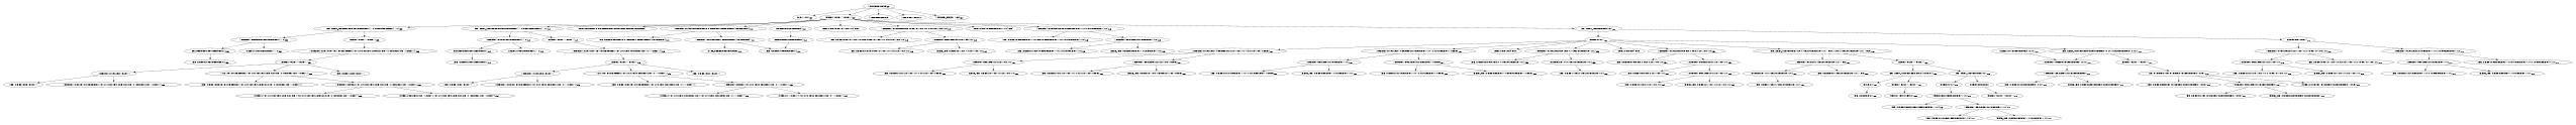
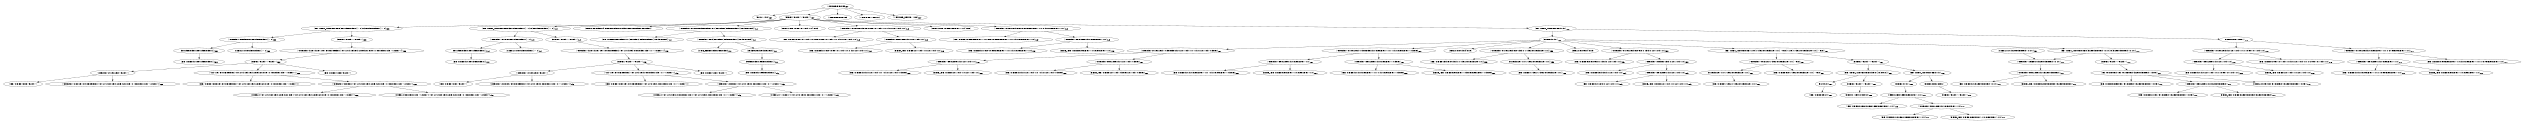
  digraph {
    fontname=Lato
    node [fontname=Lato]
    edge [fontname=Lato]
    n1 [label=<(METHOD,execute)<SUB>137</SUB>>]
    n2 [label=<(PARAM,this)<SUB>137</SUB>>]
    n3 [label=<(BLOCK,&lt;empty&gt;,&lt;empty&gt;)<SUB>137</SUB>>]
    n4 [label=<(MODIFIER,PUBLIC)>]
    n5 [label=<(MODIFIER,VIRTUAL)>]
    n6 [label=<(METHOD_RETURN,void)<SUB>137</SUB>>]
    n7 [label=<(CONTROL_STRUCTURE,if (countConditions() &gt; 1),if (countConditions() &gt; 1))<SUB>138</SUB>>]
    n8 [label=<(CONTROL_STRUCTURE,if (countConditions() &lt; 1),if (countConditions() &lt; 1))<SUB>142</SUB>>]
    n9 [label=<(LOCAL,Condition c: org.apache.tools.ant.taskdefs.condition.Condition)>]
    n10 [label=<(&lt;operator&gt;.assignment,Condition c = (Condition) getConditions().nextElement())<SUB>146</SUB>>]
    n11 [label=<(LOCAL,long savedMaxWaitMillis: long)>]
    n12 [label=<(&lt;operator&gt;.assignment,long savedMaxWaitMillis = this.maxWaitMillis)<SUB>148</SUB>>]
    n13 [label=<(LOCAL,long savedCheckEveryMillis: long)>]
    n14 [label=<(&lt;operator&gt;.assignment,long savedCheckEveryMillis = this.checkEveryMillis)<SUB>149</SUB>>]
    n15 [label=<(CONTROL_STRUCTURE,try,try)<SUB>150</SUB>>]
    n16 [label=<(&lt;operator&gt;.greaterThan,countConditions() &gt; 1)<SUB>138</SUB>>]
    n17 [label=<(BLOCK,&lt;empty&gt;,&lt;empty&gt;)<SUB>138</SUB>>]
    n18 [label=<(&lt;operator&gt;.lessThan,countConditions() &lt; 1)<SUB>142</SUB>>]
    n19 [label=<(BLOCK,&lt;empty&gt;,&lt;empty&gt;)<SUB>142</SUB>>]
    n20 [label=<(IDENTIFIER,c,Condition c = (Condition) getConditions().nextElement())<SUB>146</SUB>>]
    n21 [label=<(&lt;operator&gt;.cast,(Condition) getConditions().nextElement())<SUB>146</SUB>>]
    n22 [label=<(IDENTIFIER,savedMaxWaitMillis,long savedMaxWaitMillis = this.maxWaitMillis)<SUB>148</SUB>>]
    n23 [label=<(&lt;operator&gt;.fieldAccess,this.maxWaitMillis)<SUB>148</SUB>>]
    n24 [label=<(IDENTIFIER,savedCheckEveryMillis,long savedCheckEveryMillis = this.checkEveryMillis)<SUB>149</SUB>>]
    n25 [label=<(&lt;operator&gt;.fieldAccess,this.checkEveryMillis)<SUB>149</SUB>>]
    n26 [label=<(BLOCK,try,try)<SUB>150</SUB>>]
    n27 [label=<(BLOCK,finally,finally)<SUB>169</SUB>>]
    n28 [label=<(countConditions,countConditions())<SUB>138</SUB>>]
    n29 [label=<(LITERAL,1,countConditions() &gt; 1)<SUB>238</SUB>>]
    n30 [label=<(&lt;operator&gt;.throw,throw new BuildException(&quot;You must not nest more than one &quot; + &quot;condition into &lt;waitfor&gt;&quot;);)<SUB>139</SUB>>]
    n31 [label=<(IDENTIFIER,this,countConditions())<SUB>138</SUB>>]
    n32 [label=<(BLOCK,&lt;empty&gt;,&lt;empty&gt;)<SUB>139</SUB>>]
    n33 [label=<(&lt;operator&gt;.assignment,&lt;empty&gt;)>]
    n34 [label=<(&lt;init&gt;,new BuildException(&quot;You must not nest more than one &quot; + &quot;condition into &lt;waitfor&gt;&quot;))<SUB>139</SUB>>]
    n35 [label=<(IDENTIFIER,$obj0,&lt;empty&gt;)>]
    n36 [label=<(IDENTIFIER,$obj0,&lt;empty&gt;)>]
    n37 [label=<(&lt;operator&gt;.alloc,new BuildException(&quot;You must not nest more than one &quot; + &quot;condition into &lt;waitfor&gt;&quot;))<SUB>139</SUB>>]
    n38 [label=<(IDENTIFIER,$obj0,new BuildException(&quot;You must not nest more than one &quot; + &quot;condition into &lt;waitfor&gt;&quot;))>]
    n39 [label=<(&lt;operator&gt;.addition,&quot;You must not nest more than one &quot; + &quot;condition into &lt;waitfor&gt;&quot;)<SUB>139</SUB>>]
    n40 [label=<(LITERAL,&quot;You must not nest more than one &quot;,&quot;You must not nest more than one &quot; + &quot;condition into &lt;waitfor&gt;&quot;)<SUB>139</SUB>>]
    n41 [label=<(LITERAL,&quot;condition into &lt;waitfor&gt;&quot;,&quot;You must not nest more than one &quot; + &quot;condition into &lt;waitfor&gt;&quot;)<SUB>140</SUB>>]
    n42 [label=<(countConditions,countConditions())<SUB>142</SUB>>]
    n43 [label=<(LITERAL,1,countConditions() &lt; 1)<SUB>142</SUB>>]
    n44 [label=<(&lt;operator&gt;.throw,throw new BuildException(&quot;You must nest a condition into &quot; + &quot;&lt;waitfor&gt;&quot;);)<SUB>143</SUB>>]
    n45 [label=<(IDENTIFIER,this,countConditions())<SUB>142</SUB>>]
    n46 [label=<(BLOCK,&lt;empty&gt;,&lt;empty&gt;)<SUB>143</SUB>>]
    n47 [label=<(&lt;operator&gt;.assignment,&lt;empty&gt;)>]
    n48 [label=<(&lt;init&gt;,new BuildException(&quot;You must nest a condition into &quot; + &quot;&lt;waitfor&gt;&quot;))<SUB>143</SUB>>]
    n49 [label=<(IDENTIFIER,$obj1,&lt;empty&gt;)>]
    n50 [label=<(IDENTIFIER,$obj1,&lt;empty&gt;)>]
    n51 [label=<(&lt;operator&gt;.alloc,new BuildException(&quot;You must nest a condition into &quot; + &quot;&lt;waitfor&gt;&quot;))<SUB>143</SUB>>]
    n52 [label=<(IDENTIFIER,$obj1,new BuildException(&quot;You must nest a condition into &quot; + &quot;&lt;waitfor&gt;&quot;))>]
    n53 [label=<(&lt;operator&gt;.addition,&quot;You must nest a condition into &quot; + &quot;&lt;waitfor&gt;&quot;)<SUB>143</SUB>>]
    n54 [label=<(LITERAL,&quot;You must nest a condition into &quot;,&quot;You must nest a condition into &quot; + &quot;&lt;waitfor&gt;&quot;)<SUB>143</SUB>>]
    n55 [label=<(LITERAL,&quot;&lt;waitfor&gt;&quot;,&quot;You must nest a condition into &quot; + &quot;&lt;waitfor&gt;&quot;)<SUB>144</SUB>>]
    n56 [label=<(TYPE_REF,Condition,Condition)<SUB>146</SUB>>]
    n57 [label=<(nextElement,nextElement())<SUB>146</SUB>>]
    n58 [label=<(getConditions,getConditions())<SUB>146</SUB>>]
    n59 [label=<(IDENTIFIER,this,getConditions())<SUB>146</SUB>>]
    n60 [label=<(IDENTIFIER,this,long savedMaxWaitMillis = this.maxWaitMillis)<SUB>148</SUB>>]
    n61 [label=<(FIELD_IDENTIFIER,maxWaitMillis,maxWaitMillis)<SUB>148</SUB>>]
    n62 [label=<(IDENTIFIER,this,long savedCheckEveryMillis = this.checkEveryMillis)<SUB>149</SUB>>]
    n63 [label=<(FIELD_IDENTIFIER,checkEveryMillis,checkEveryMillis)<SUB>149</SUB>>]
    n64 [label=<(&lt;operator&gt;.assignmentMultiplication,this.maxWaitMillis *= this.maxWaitMultiplier)<SUB>151</SUB>>]
    n65 [label=<(&lt;operator&gt;.assignmentMultiplication,this.checkEveryMillis *= this.checkEveryMultiplier)<SUB>152</SUB>>]
    n66 [label=<(LOCAL,long start: long)>]
    n67 [label=<(&lt;operator&gt;.assignment,long start = System.currentTimeMillis())<SUB>153</SUB>>]
    n68 [label=<(LOCAL,long end: long)>]
    n69 [label=<(&lt;operator&gt;.assignment,long end = start + maxWaitMillis)<SUB>154</SUB>>]
    n70 [label=<(CONTROL_STRUCTURE,while (System.currentTimeMillis() &lt; end),while (System.currentTimeMillis() &lt; end))<SUB>156</SUB>>]
    n71 [label=<(CONTROL_STRUCTURE,if (timeoutProperty != null),if (timeoutProperty != null))<SUB>166</SUB>>]
    n72 [label=<(&lt;operator&gt;.assignment,this.maxWaitMillis = savedMaxWaitMillis)<SUB>170</SUB>>]
    n73 [label=<(&lt;operator&gt;.assignment,this.checkEveryMillis = savedCheckEveryMillis)<SUB>171</SUB>>]
    n74 [label=<(&lt;operator&gt;.fieldAccess,this.maxWaitMillis)<SUB>151</SUB>>]
    n75 [label=<(&lt;operator&gt;.fieldAccess,this.maxWaitMultiplier)<SUB>151</SUB>>]
    n76 [label=<(&lt;operator&gt;.fieldAccess,this.checkEveryMillis)<SUB>152</SUB>>]
    n77 [label=<(&lt;operator&gt;.fieldAccess,this.checkEveryMultiplier)<SUB>152</SUB>>]
    n78 [label=<(IDENTIFIER,start,long start = System.currentTimeMillis())<SUB>153</SUB>>]
    n79 [label=<(currentTimeMillis,System.currentTimeMillis())<SUB>153</SUB>>]
    n80 [label=<(IDENTIFIER,end,long end = start + maxWaitMillis)<SUB>154</SUB>>]
    n81 [label=<(&lt;operator&gt;.addition,start + maxWaitMillis)<SUB>154</SUB>>]
    n82 [label=<(&lt;operator&gt;.lessThan,System.currentTimeMillis() &lt; end)<SUB>156</SUB>>]
    n83 [label=<(BLOCK,&lt;empty&gt;,&lt;empty&gt;)<SUB>156</SUB>>]
    n84 [label=<(&lt;operator&gt;.notEquals,timeoutProperty != null)<SUB>166</SUB>>]
    n85 [label=<(BLOCK,&lt;empty&gt;,&lt;empty&gt;)<SUB>166</SUB>>]
    n86 [label=<(IDENTIFIER,this,this.maxWaitMillis *= this.maxWaitMultiplier)<SUB>151</SUB>>]
    n87 [label=<(FIELD_IDENTIFIER,maxWaitMillis,maxWaitMillis)<SUB>151</SUB>>]
    n88 [label=<(IDENTIFIER,this,this.maxWaitMillis *= this.maxWaitMultiplier)<SUB>151</SUB>>]
    n89 [label=<(FIELD_IDENTIFIER,maxWaitMultiplier,maxWaitMultiplier)<SUB>151</SUB>>]
    n90 [label=<(IDENTIFIER,this,this.checkEveryMillis *= this.checkEveryMultiplier)<SUB>152</SUB>>]
    n91 [label=<(FIELD_IDENTIFIER,checkEveryMillis,checkEveryMillis)<SUB>152</SUB>>]
    n92 [label=<(IDENTIFIER,this,this.checkEveryMillis *= this.checkEveryMultiplier)<SUB>152</SUB>>]
    n93 [label=<(FIELD_IDENTIFIER,checkEveryMultiplier,checkEveryMultiplier)<SUB>152</SUB>>]
    n94 [label=<(IDENTIFIER,System,System.currentTimeMillis())<SUB>153</SUB>>]
    n95 [label=<(IDENTIFIER,start,start + maxWaitMillis)<SUB>154</SUB>>]
    n96 [label=<(&lt;operator&gt;.fieldAccess,this.maxWaitMillis)<SUB>154</SUB>>]
    n97 [label=<(IDENTIFIER,this,start + maxWaitMillis)<SUB>154</SUB>>]
    n98 [label=<(FIELD_IDENTIFIER,maxWaitMillis,maxWaitMillis)<SUB>154</SUB>>]
    n99 [label=<(currentTimeMillis,System.currentTimeMillis())<SUB>156</SUB>>]
    n100 [label=<(IDENTIFIER,end,System.currentTimeMillis() &lt; end)<SUB>156</SUB>>]
    n101 [label=<(CONTROL_STRUCTURE,if (c.eval()),if (c.eval()))<SUB>157</SUB>>]
    n102 [label=<(CONTROL_STRUCTURE,try,try)<SUB>160</SUB>>]
    n103 [label=<(IDENTIFIER,System,System.currentTimeMillis())<SUB>156</SUB>>]
    n104 [label=<(eval,eval())<SUB>657</SUB>>]
    n105 [label=<(BLOCK,&lt;empty&gt;,&lt;empty&gt;)<SUB>157</SUB>>]
    n106 [label=<(BLOCK,try,try)<SUB>160</SUB>>]
    n107 [label=<(BLOCK,catch,catch)>]
    n108 [label=<(IDENTIFIER,c,eval())<SUB>157</SUB>>]
    n109 [label=<(RETURN,return;,return;)<SUB>158</SUB>>]
    n110 [label=<(sleep,Thread.sleep(checkEveryMillis))<SUB>161</SUB>>]
    n111 [label=<(BLOCK,&lt;empty&gt;,&lt;empty&gt;)<SUB>162</SUB>>]
    n112 [label=<(IDENTIFIER,Thread,Thread.sleep(checkEveryMillis))<SUB>163</SUB>>]
    n113 [label=<(&lt;operator&gt;.fieldAccess,this.checkEveryMillis)<SUB>161</SUB>>]
    n114 [label=<(IDENTIFIER,this,Thread.sleep(checkEveryMillis))<SUB>161</SUB>>]
    n115 [label=<(FIELD_IDENTIFIER,checkEveryMillis,checkEveryMillis)<SUB>161</SUB>>]
    n116 [label=<(&lt;operator&gt;.fieldAccess,this.timeoutProperty)<SUB>166</SUB>>]
    n117 [label=<(setNewProperty,setNewProperty(timeoutProperty, &quot;true&quot;))<SUB>167</SUB>>]
    n118 [label=<(IDENTIFIER,this,timeoutProperty != null)<SUB>166</SUB>>]
    n119 [label=<(FIELD_IDENTIFIER,timeoutProperty,timeoutProperty)<SUB>166</SUB>>]
-   n120 [label=<(LITERAL,null,timeoutProperty != null)<SUB>166</SUB>>]
+   n120 [label=<(LITERAL,null,timeoutProperty != null)<SUB>136</SUB>>]
    n121 [label=<(IDENTIFIER,project,setNewProperty(timeoutProperty, &quot;true&quot;))<SUB>167</SUB>>]
    n122 [label=<(&lt;operator&gt;.fieldAccess,this.timeoutProperty)<SUB>167</SUB>>]
    n123 [label=<(LITERAL,&quot;true&quot;,setNewProperty(timeoutProperty, &quot;true&quot;))<SUB>167</SUB>>]
    n124 [label=<(IDENTIFIER,this,setNewProperty(timeoutProperty, &quot;true&quot;))<SUB>167</SUB>>]
    n125 [label=<(FIELD_IDENTIFIER,timeoutProperty,timeoutProperty)<SUB>167</SUB>>]
    n126 [label=<(&lt;operator&gt;.fieldAccess,this.maxWaitMillis)<SUB>170</SUB>>]
    n127 [label=<(IDENTIFIER,savedMaxWaitMillis,this.maxWaitMillis = savedMaxWaitMillis)<SUB>170</SUB>>]
    n128 [label=<(&lt;operator&gt;.fieldAccess,this.checkEveryMillis)<SUB>171</SUB>>]
    n129 [label=<(IDENTIFIER,savedCheckEveryMillis,this.checkEveryMillis = savedCheckEveryMillis)<SUB>171</SUB>>]
    n130 [label=<(IDENTIFIER,this,this.maxWaitMillis = savedMaxWaitMillis)<SUB>170</SUB>>]
    n131 [label=<(FIELD_IDENTIFIER,maxWaitMillis,maxWaitMillis)<SUB>170</SUB>>]
    n132 [label=<(IDENTIFIER,this,this.checkEveryMillis = savedCheckEveryMillis)<SUB>171</SUB>>]
    n133 [label=<(FIELD_IDENTIFIER,checkEveryMillis,checkEveryMillis)<SUB>171</SUB>>]
    n1 -> n2
    n1 -> n3
    n1 -> n4
    n1 -> n5
    n1 -> n6
    n3 -> n7
    n3 -> n8
    n3 -> n9
    n3 -> n10
    n3 -> n11
    n3 -> n12
    n3 -> n13
    n3 -> n14
    n3 -> n15
    n7 -> n16
    n7 -> n17
    n8 -> n18
    n8 -> n19
    n10 -> n20
    n10 -> n21
    n12 -> n22
    n12 -> n23
    n14 -> n24
    n14 -> n25
    n15 -> n26
    n15 -> n27
    n16 -> n28
    n16 -> n29
    n17 -> n30
    n18 -> n42
    n18 -> n43
    n19 -> n44
    n21 -> n56
-   n21 -> n59
+   n21 -> n57
    n23 -> n60
    n23 -> n61
    n25 -> n62
    n25 -> n63
    n26 -> n64
    n26 -> n65
    n26 -> n66
    n26 -> n67
    n26 -> n68
    n26 -> n69
    n26 -> n70
    n26 -> n71
    n27 -> n72
    n27 -> n73
    n28 -> n31
    n30 -> n32
    n32 -> n33
    n32 -> n34
    n32 -> n35
    n33 -> n36
    n33 -> n37
    n34 -> n38
    n34 -> n39
    n39 -> n40
    n39 -> n41
    n42 -> n45
    n44 -> n46
    n46 -> n47
    n46 -> n48
    n46 -> n49
    n47 -> n50
    n47 -> n51
    n48 -> n52
    n48 -> n53
    n53 -> n54
    n53 -> n55
    n57 -> n58
    n58 -> n59
    n64 -> n74
    n64 -> n75
    n65 -> n76
    n65 -> n77
    n67 -> n78
    n67 -> n79
    n69 -> n80
    n69 -> n81
    n70 -> n82
    n70 -> n83
    n71 -> n84
    n71 -> n85
    n72 -> n126
    n72 -> n127
    n73 -> n128
    n73 -> n129
    n74 -> n86
    n74 -> n87
    n75 -> n88
    n75 -> n89
    n76 -> n90
    n76 -> n91
    n77 -> n92
    n77 -> n93
    n79 -> n94
    n81 -> n95
    n81 -> n96
    n82 -> n99
    n82 -> n100
    n83 -> n101
    n83 -> n102
    n84 -> n116
    n85 -> n117
    n96 -> n97
    n96 -> n98
    n99 -> n103
    n101 -> n104
    n101 -> n105
    n102 -> n106
    n102 -> n107
    n104 -> n108
    n105 -> n109
    n106 -> n110
    n107 -> n111
    n110 -> n112
    n110 -> n113
    n113 -> n114
    n113 -> n115
    n116 -> n118
    n116 -> n119
    n117 -> n121
    n117 -> n122
    n117 -> n123
    n120 -> n84
    n122 -> n124
    n122 -> n125
    n126 -> n130
    n126 -> n131
    n128 -> n132
    n128 -> n133
  }
